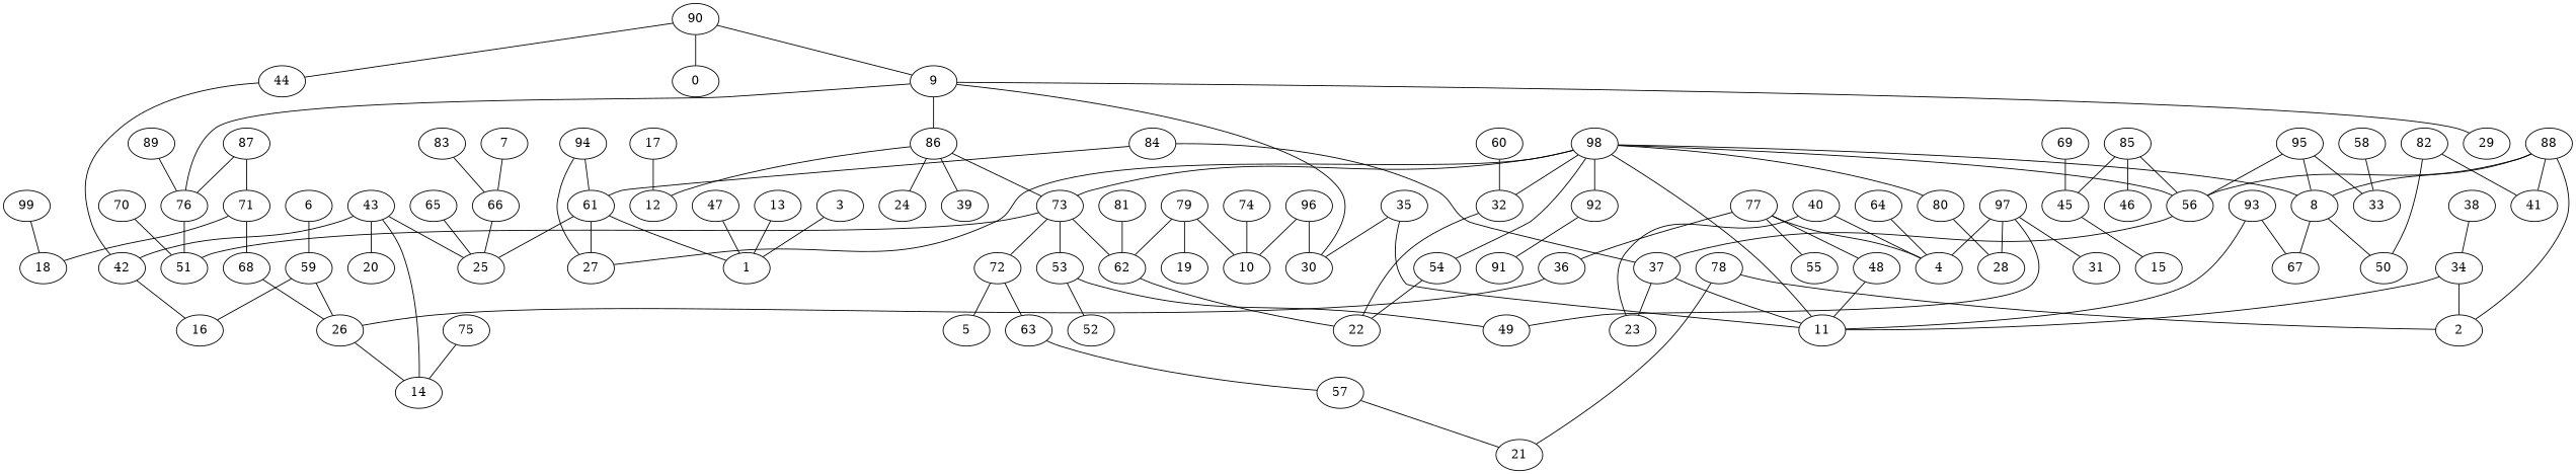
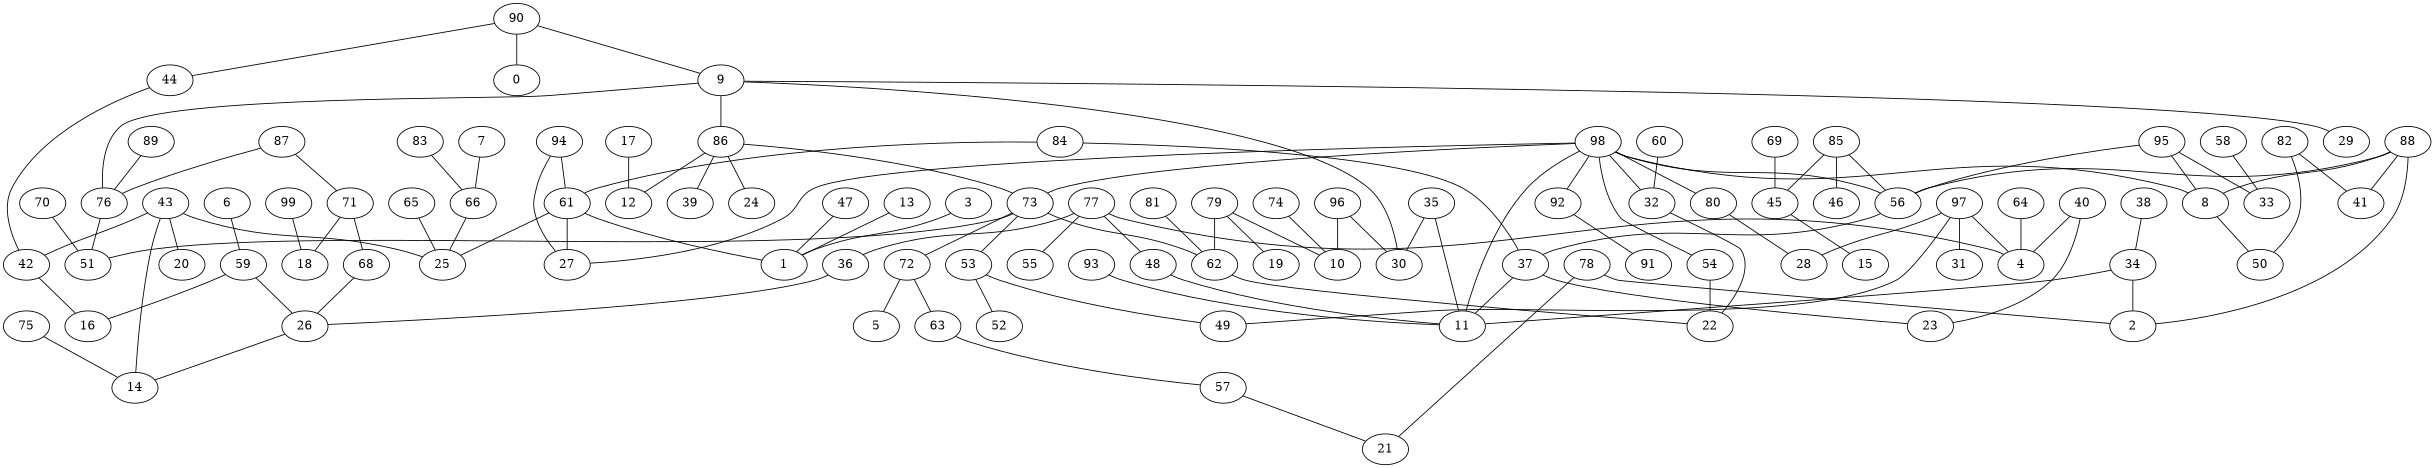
  digraph {
    edge [color=black dir=none]
    17
    12
    60
    32
    22
    99
    18
    82
    41
    50
    71
    68
    78
    21
    2
    89
    76
    51
    84
    61
    37
    25
    1
    27
    58
    33
    75
    14
    64
    4
    40
    23
    93
-   67
    11
    97
    31
    28
    49
    26
    35
    30
    8
    83
    66
    36
    63
    57
    77
    55
    48
    98
    92
    56
    54
    80
    73
    91
    53
    62
    72
    34
    70
    52
    5
    38
    86
    24
    39
    87
    79
    10
    19
    45
    15
    3
    90
    0
    44
    9
    42
    29
    85
    46
    96
    43
    20
    47
    95
    69
    81
    59
    16
    74
    13
    6
    88
    65
    7
    94
    subgraph sub_1 {
      17
      12
      60
      32
      22
      99
      18
      82
      41
      50
      71
      68
      78
      21
      2
      89
      76
      51
      84
      61
      37
      25
      1
      27
      58
      33
      75
      14
      64
      4
      40
      23
      93
-     67
      11
      97
      31
      28
      49
      26
      35
      30
      8
      83
      66
      36
      63
      57
      77
      55
      48
      98
      92
      56
      54
      80
      73
      91
      53
      62
      72
      34
      70
      52
      5
      38
      86
      24
      39
      87
      79
      10
      19
      45
      15
      3
      90
      0
      44
      9
      42
      29
      85
      46
      96
      43
      20
      47
      95
      69
      81
      59
      16
      74
      13
      6
      88
      65
      7
      94
    }
    17 -> 12
    60 -> 32
    32 -> 22
    99 -> 18
    82 -> 41
    82 -> 50
    71 -> 18
    71 -> 68
    68 -> 26
    78 -> 21
    78 -> 2
    89 -> 76
    76 -> 51
    84 -> 61
    84 -> 37
    61 -> 25
    61 -> 1
    61 -> 27
    37 -> 23
    37 -> 11
    58 -> 33
    75 -> 14
    64 -> 4
    40 -> 4
    40 -> 23
-   93 -> 67
    93 -> 11
    97 -> 4
    97 -> 31
    97 -> 28
    97 -> 49
    26 -> 14
    35 -> 11
    35 -> 30
    8 -> 50
-   8 -> 67
    83 -> 66
    66 -> 25
    36 -> 26
    63 -> 57
    57 -> 21
    77 -> 4
    77 -> 36
    77 -> 55
    77 -> 48
    48 -> 11
    98 -> 32
    98 -> 27
    98 -> 11
    98 -> 8
    98 -> 92
    98 -> 56
    98 -> 54
    98 -> 80
    98 -> 73
    92 -> 91
    56 -> 37
    54 -> 22
    80 -> 28
    73 -> 51
    73 -> 53
    73 -> 62
    73 -> 72
    53 -> 49
    53 -> 52
    62 -> 22
    72 -> 63
    72 -> 5
    34 -> 2
    34 -> 11
    70 -> 51
    38 -> 34
    86 -> 12
    86 -> 73
    86 -> 24
    86 -> 39
    87 -> 71
    87 -> 76
    79 -> 62
    79 -> 10
    79 -> 19
    45 -> 15
    3 -> 1
    90 -> 0
    90 -> 44
    90 -> 9
    44 -> 42
    9 -> 76
    9 -> 30
    9 -> 86
    9 -> 29
    42 -> 16
    85 -> 56
    85 -> 45
    85 -> 46
    96 -> 30
    96 -> 10
    43 -> 25
    43 -> 14
    43 -> 42
    43 -> 20
    47 -> 1
    95 -> 33
    95 -> 8
    95 -> 56
    69 -> 45
    81 -> 62
    59 -> 26
    59 -> 16
    74 -> 10
    13 -> 1
    6 -> 59
    88 -> 41
    88 -> 2
    88 -> 8
    88 -> 56
    65 -> 25
    7 -> 66
    94 -> 61
    94 -> 27
  }
